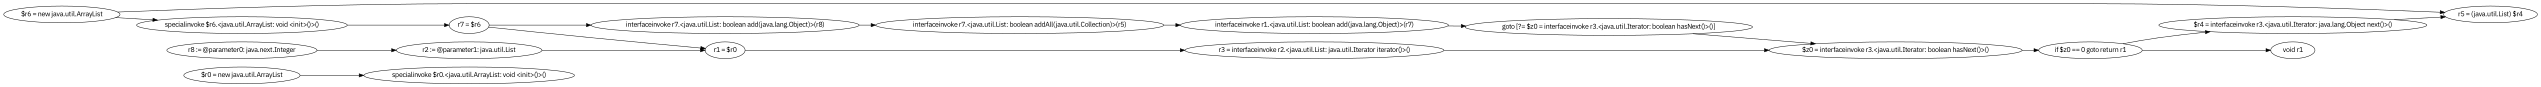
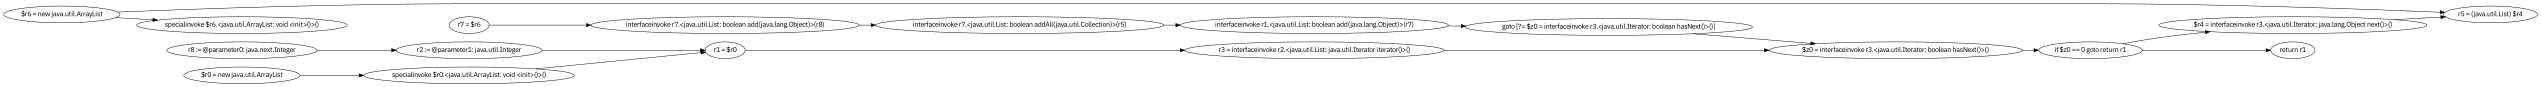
  digraph {
    fontname="IBM Plex Sans"
    rankdir=LR
    node [fontname="IBM Plex Sans"]
    edge [fontname="IBM Plex Sans"]
    n1 [label="r8 := @parameter0: java.next.Integer"]
-   "r2 := @parameter1: java.util.List"
+   "r2 := @parameter1: java.util.List" [label="r2 := @parameter1: java.util.Integer"]
    "r1 = $r0"
    "$r0 = new java.util.ArrayList"
    "specialinvoke $r0.<java.util.ArrayList: void <init>()>()"
    "r3 = interfaceinvoke r2.<java.util.List: java.util.Iterator iterator()>()"
    "$z0 = interfaceinvoke r3.<java.util.Iterator: boolean hasNext()>()"
    "if $z0 == 0 goto return r1"
    "$r4 = interfaceinvoke r3.<java.util.Iterator: java.lang.Object next()>()"
-   "return r1" [label="void r1"]
+   "return r1"
    "r5 = (java.util.List) $r4"
    "$r6 = new java.util.ArrayList"
    "specialinvoke $r6.<java.util.ArrayList: void <init>()>()"
    "r7 = $r6"
    "interfaceinvoke r7.<java.util.List: boolean add(java.lang.Object)>(r8)"
    "interfaceinvoke r7.<java.util.List: boolean addAll(java.util.Collection)>(r5)"
    "interfaceinvoke r1.<java.util.List: boolean add(java.lang.Object)>(r7)"
    "goto [?= $z0 = interfaceinvoke r3.<java.util.Iterator: boolean hasNext()>()]"
    n1 -> "r2 := @parameter1: java.util.List"
    "r2 := @parameter1: java.util.List" -> "r1 = $r0"
    "r1 = $r0" -> "r3 = interfaceinvoke r2.<java.util.List: java.util.Iterator iterator()>()"
    "$r0 = new java.util.ArrayList" -> "specialinvoke $r0.<java.util.ArrayList: void <init>()>()"
-   "r7 = $r6" -> "r1 = $r0"
+   "specialinvoke $r0.<java.util.ArrayList: void <init>()>()" -> "r1 = $r0"
    "r3 = interfaceinvoke r2.<java.util.List: java.util.Iterator iterator()>()" -> "$z0 = interfaceinvoke r3.<java.util.Iterator: boolean hasNext()>()"
    "$z0 = interfaceinvoke r3.<java.util.Iterator: boolean hasNext()>()" -> "if $z0 == 0 goto return r1"
    "if $z0 == 0 goto return r1" -> "$r4 = interfaceinvoke r3.<java.util.Iterator: java.lang.Object next()>()"
    "if $z0 == 0 goto return r1" -> "return r1"
    "$r4 = interfaceinvoke r3.<java.util.Iterator: java.lang.Object next()>()" -> "r5 = (java.util.List) $r4"
    "$r6 = new java.util.ArrayList" -> "r5 = (java.util.List) $r4"
    "$r6 = new java.util.ArrayList" -> "specialinvoke $r6.<java.util.ArrayList: void <init>()>()"
-   "specialinvoke $r6.<java.util.ArrayList: void <init>()>()" -> "r7 = $r6"
    "r7 = $r6" -> "interfaceinvoke r7.<java.util.List: boolean add(java.lang.Object)>(r8)"
    "interfaceinvoke r7.<java.util.List: boolean add(java.lang.Object)>(r8)" -> "interfaceinvoke r7.<java.util.List: boolean addAll(java.util.Collection)>(r5)"
    "interfaceinvoke r7.<java.util.List: boolean addAll(java.util.Collection)>(r5)" -> "interfaceinvoke r1.<java.util.List: boolean add(java.lang.Object)>(r7)"
    "interfaceinvoke r1.<java.util.List: boolean add(java.lang.Object)>(r7)" -> "goto [?= $z0 = interfaceinvoke r3.<java.util.Iterator: boolean hasNext()>()]"
    "goto [?= $z0 = interfaceinvoke r3.<java.util.Iterator: boolean hasNext()>()]" -> "$z0 = interfaceinvoke r3.<java.util.Iterator: boolean hasNext()>()"
  }
